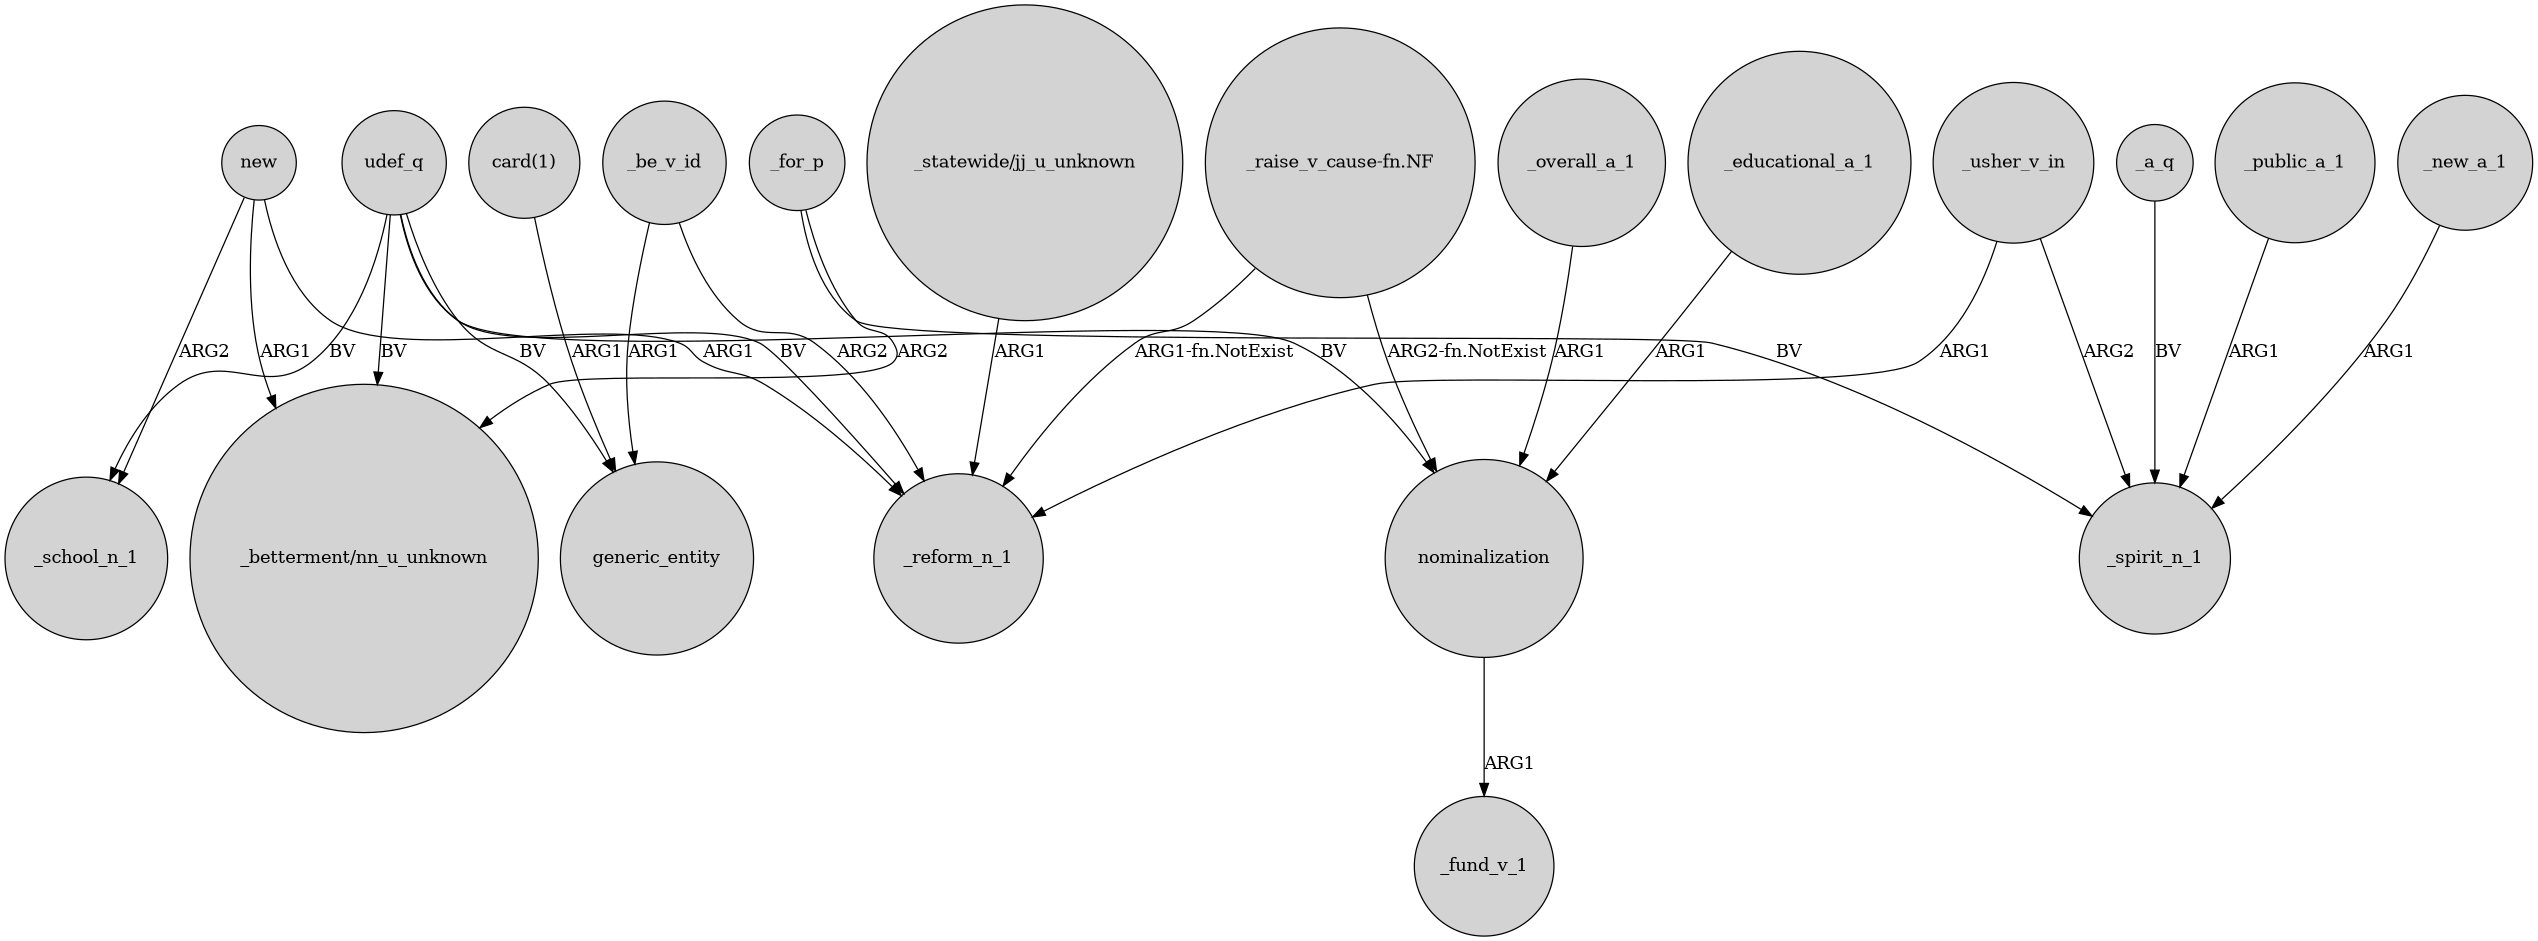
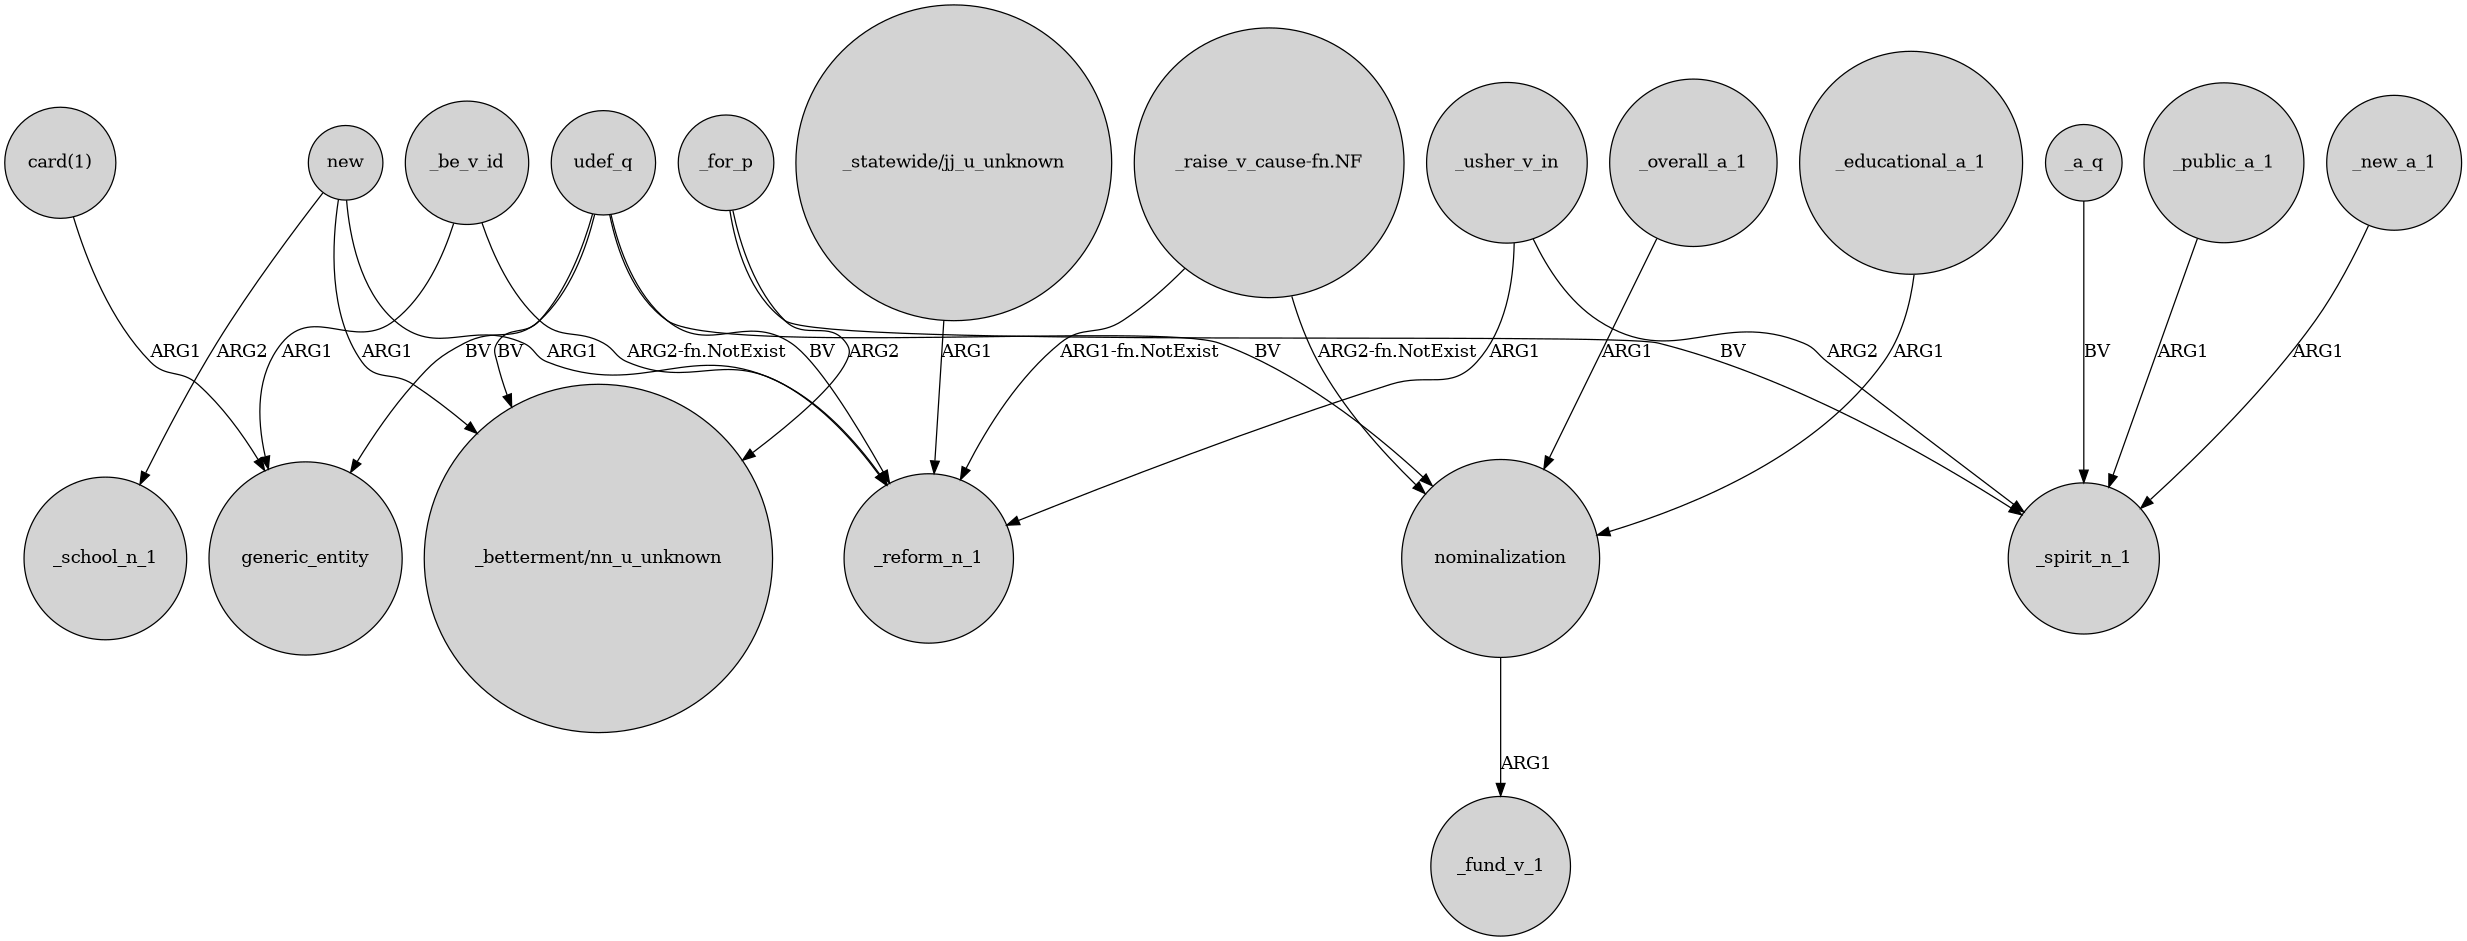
  digraph {
    node [shape=circle style=filled]
    _for_p
    "_betterment/nn_u_unknown"
    _spirit_n_1
    n4 [label=new]
    _reform_n_1
    _school_n_1
    udef_q
    generic_entity
    nominalization
    _fund_v_1
    "_raise_v_cause-fn.NF"
    _overall_a_1
    _a_q
    _be_v_id
    _public_a_1
    _new_a_1
    _usher_v_in
    "_statewide/jj_u_unknown"
    _educational_a_1
    "card(1)"
    _for_p -> "_betterment/nn_u_unknown" [label=ARG2]
    _for_p -> _spirit_n_1 [label=BV]
    n4 -> "_betterment/nn_u_unknown" [label=ARG1]
    n4 -> _reform_n_1 [label=ARG1]
    n4 -> _school_n_1 [label=ARG2]
    udef_q -> "_betterment/nn_u_unknown" [label=BV]
    udef_q -> _reform_n_1 [label=BV]
-   udef_q -> _school_n_1 [label=BV]
    udef_q -> generic_entity [label=BV]
    udef_q -> nominalization [label=BV]
    nominalization -> _fund_v_1 [label=ARG1]
    "_raise_v_cause-fn.NF" -> _reform_n_1 [label="ARG1-fn.NotExist"]
    "_raise_v_cause-fn.NF" -> nominalization [label="ARG2-fn.NotExist"]
    _overall_a_1 -> nominalization [label=ARG1]
    _a_q -> _spirit_n_1 [label=BV]
-   _be_v_id -> _reform_n_1 [label=ARG2]
+   _be_v_id -> _reform_n_1 [label="ARG2-fn.NotExist"]
    _be_v_id -> generic_entity [label=ARG1]
    _public_a_1 -> _spirit_n_1 [label=ARG1]
    _new_a_1 -> _spirit_n_1 [label=ARG1]
    _usher_v_in -> _spirit_n_1 [label=ARG2]
    _usher_v_in -> _reform_n_1 [label=ARG1]
    "_statewide/jj_u_unknown" -> _reform_n_1 [label=ARG1]
    _educational_a_1 -> nominalization [label=ARG1]
    "card(1)" -> generic_entity [label=ARG1]
  }
